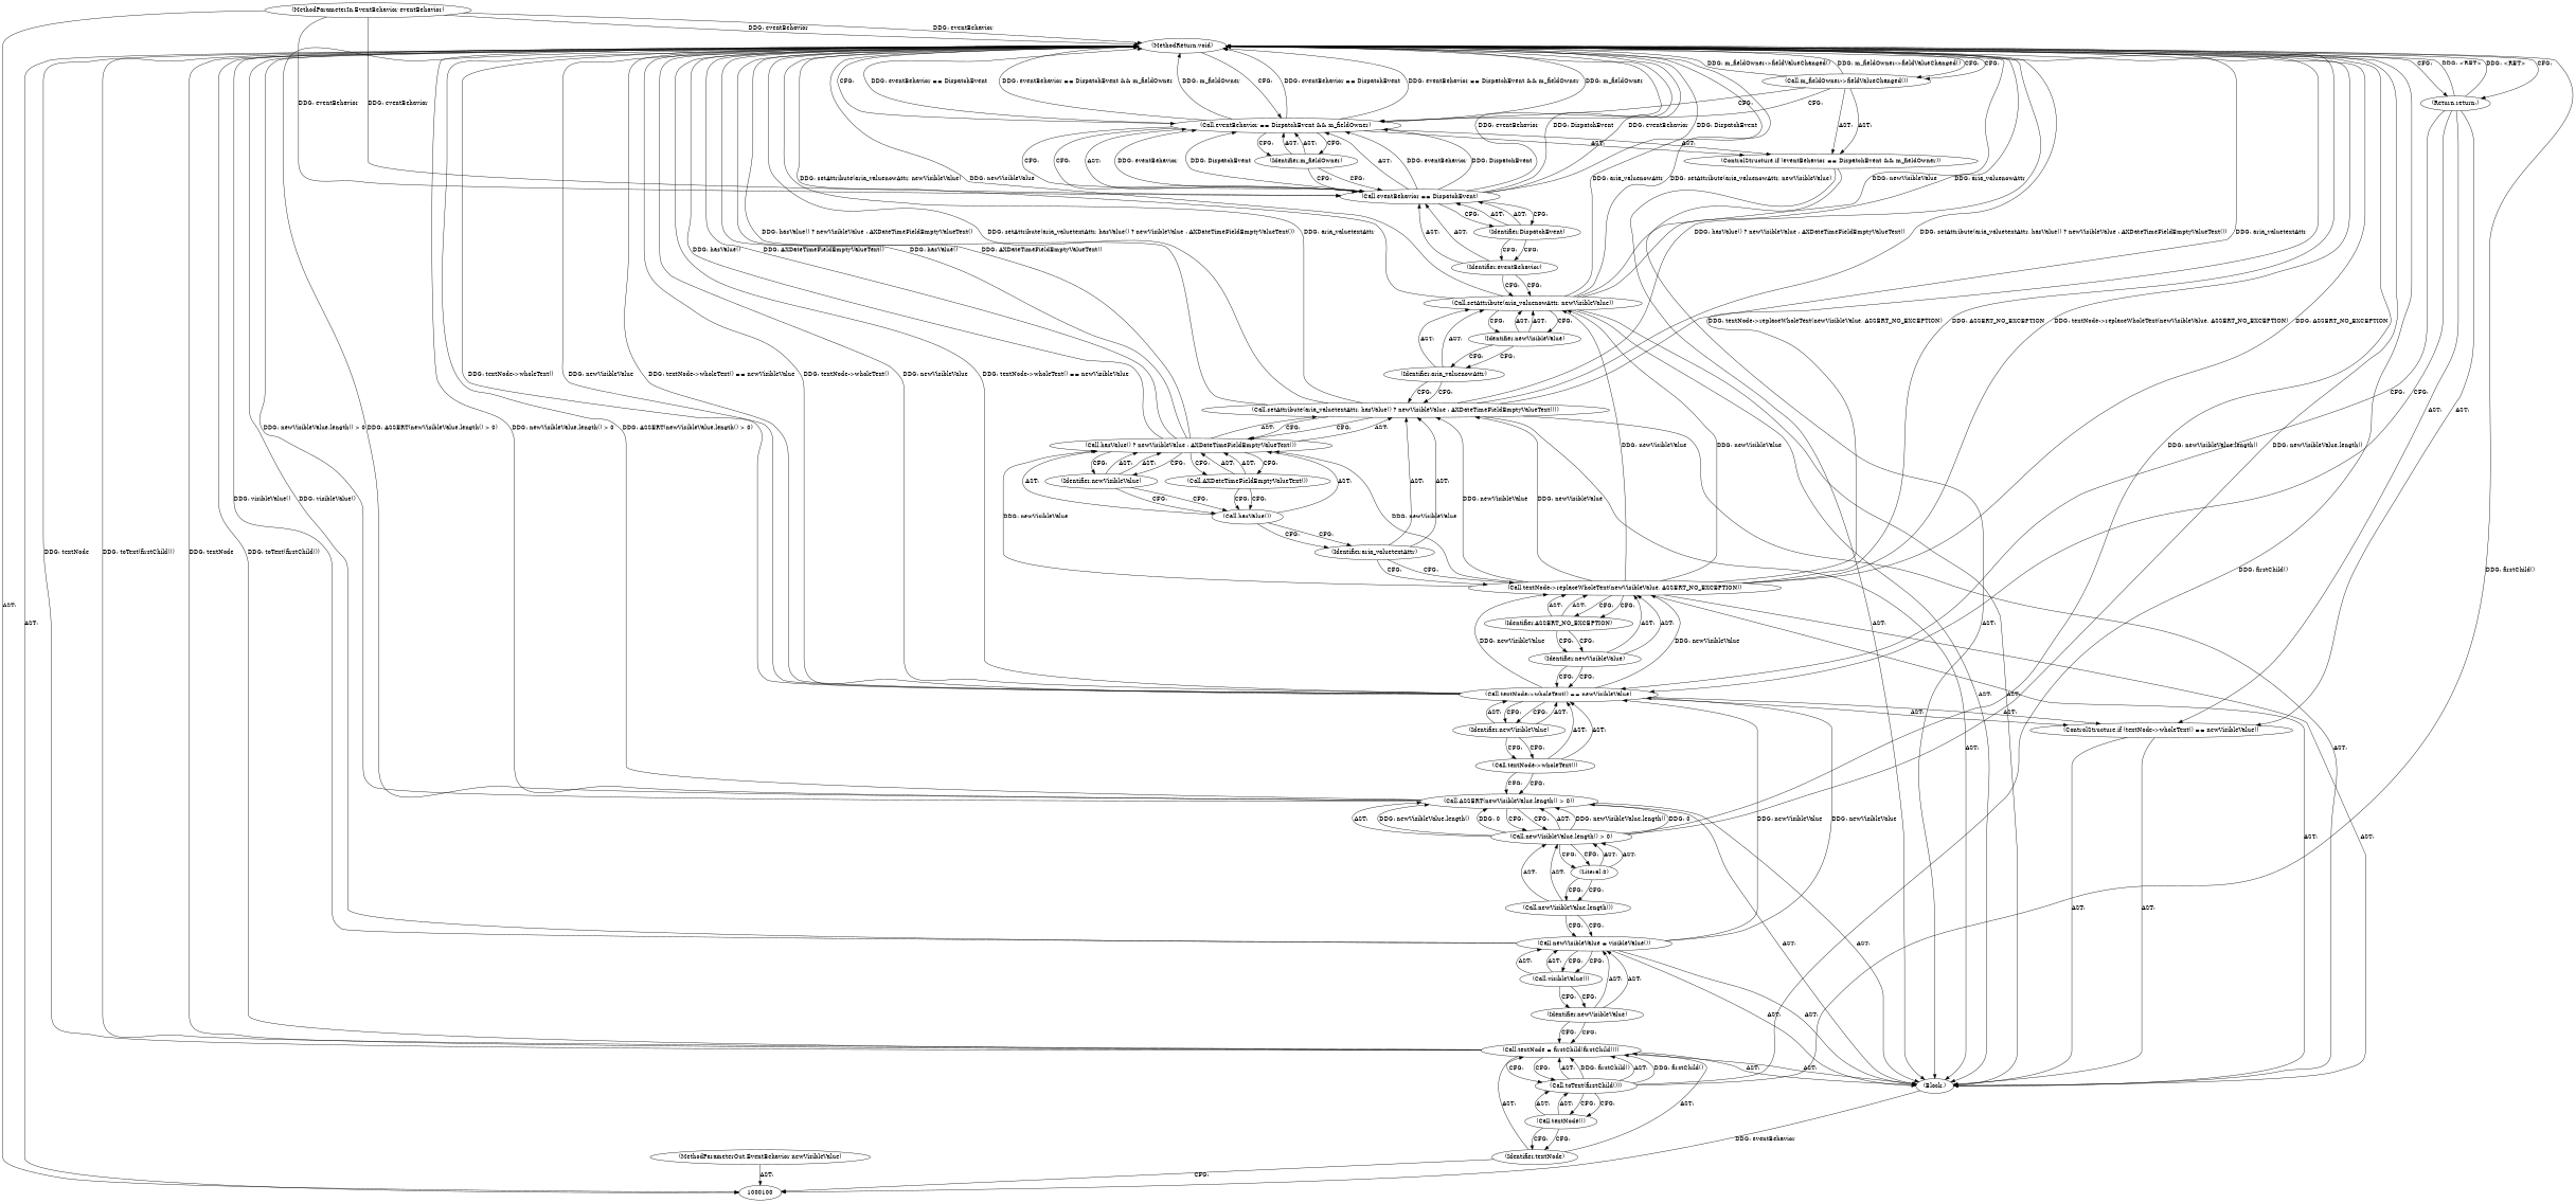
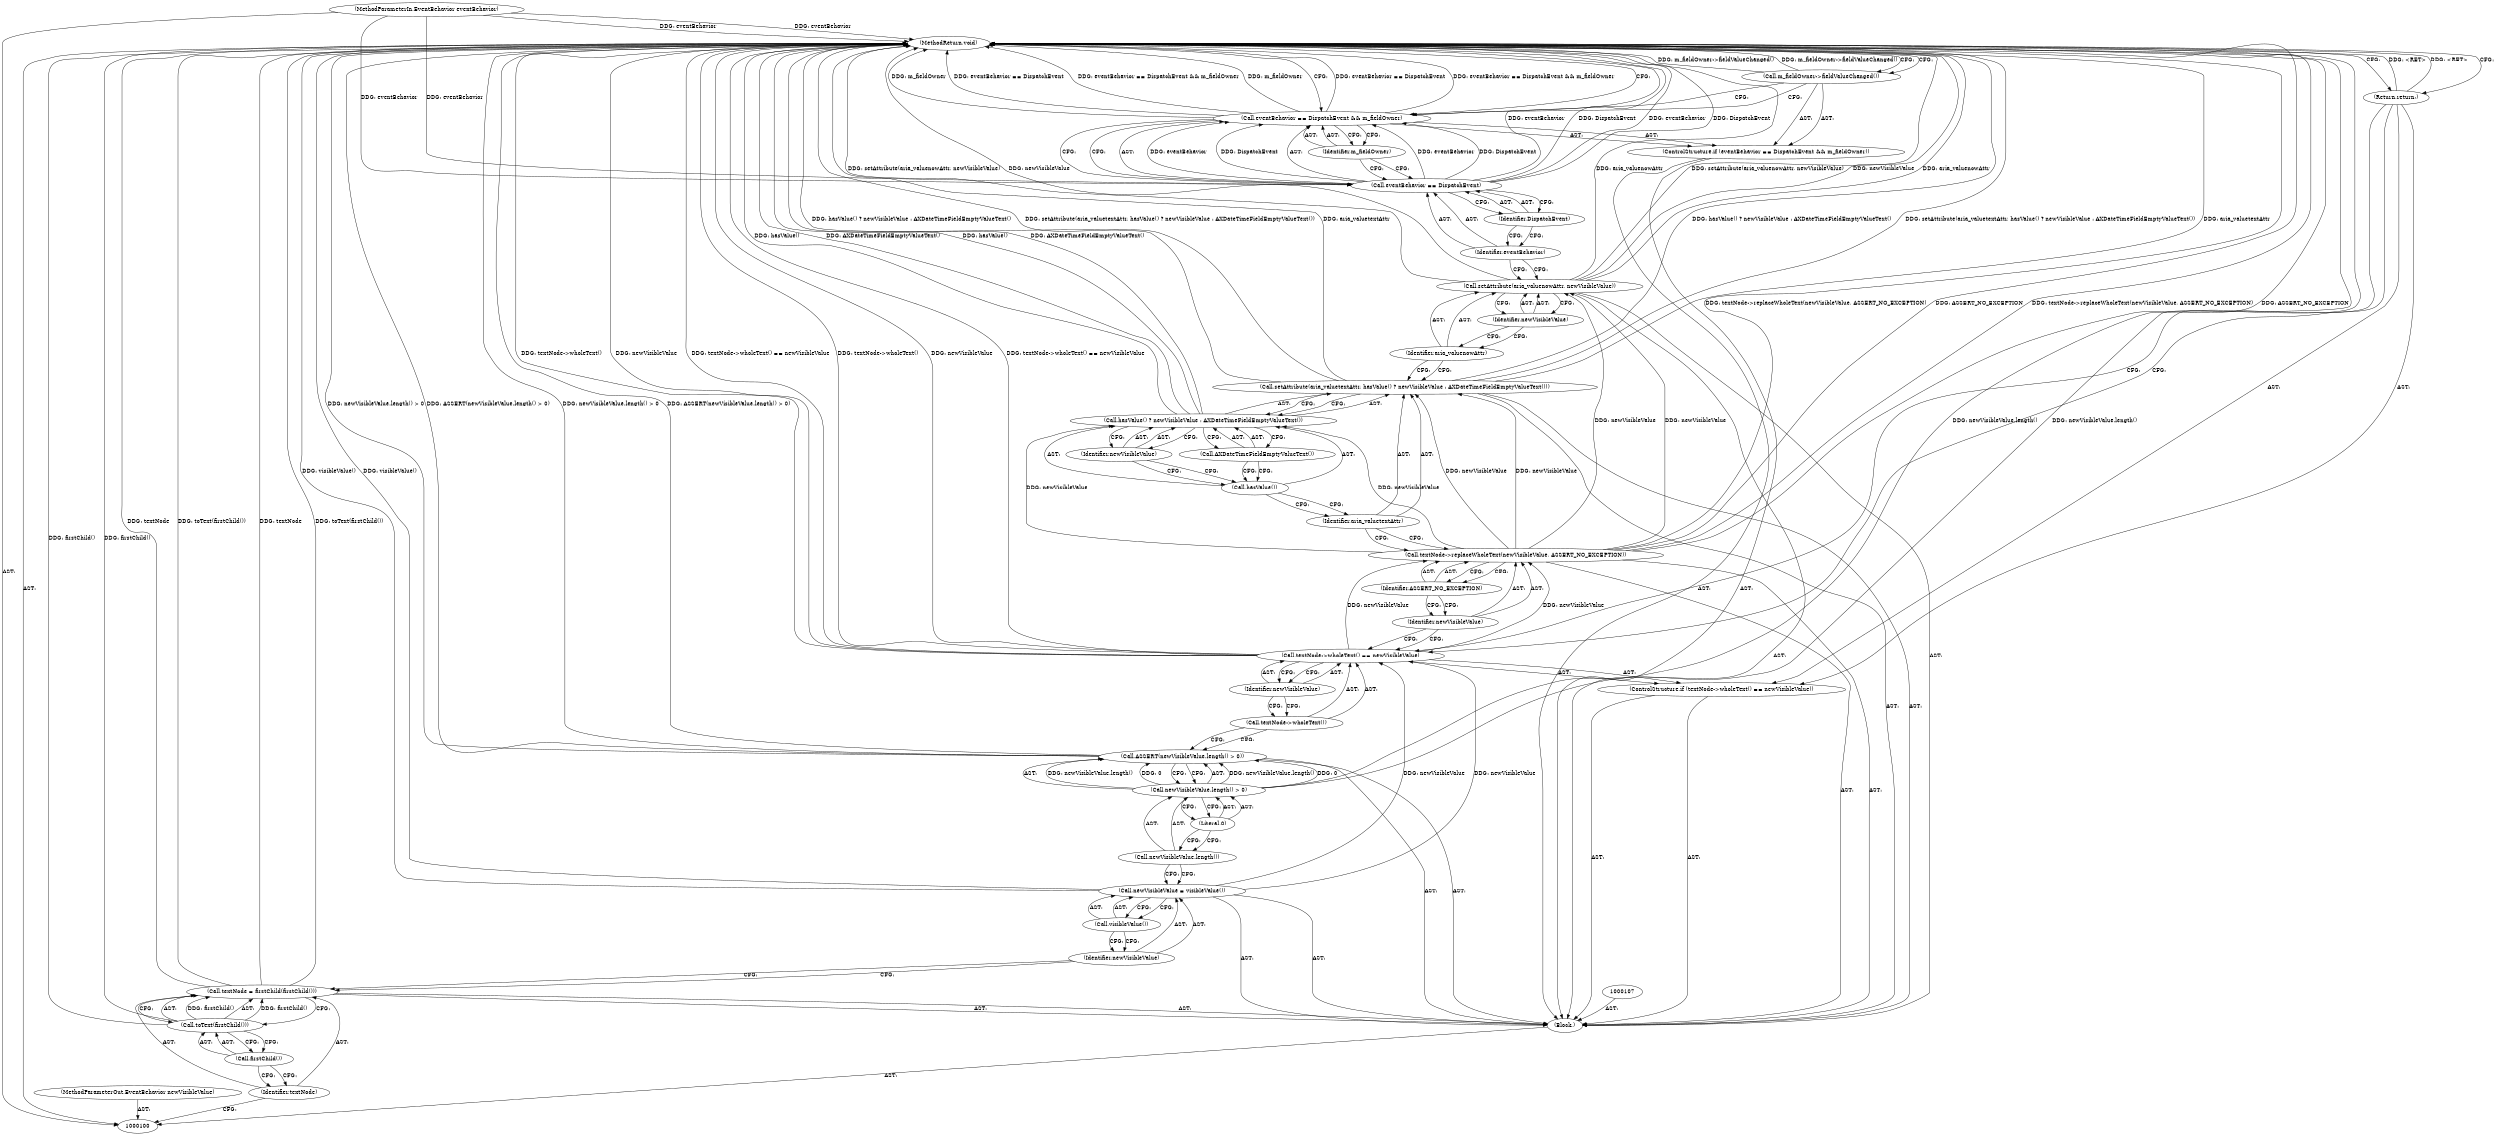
  digraph {
    n1 [label="(MethodReturn,void)"]
    n2 [label="(Call,eventBehavior == DispatchEvent && m_fieldOwner)"]
    n3 [label="(Call,m_fieldOwner->fieldValueChanged())"]
    n4 [label="(Return,return;)"]
    1000100
    n6 [label="(Call,eventBehavior == DispatchEvent)"]
    n7 [label="(Identifier,m_fieldOwner)"]
    n8 [label="(ControlStructure,if (eventBehavior == DispatchEvent && m_fieldOwner))"]
    n9 [label="(Call,textNode->wholeText() == newVisibleValue)"]
    n10 [label="(ControlStructure,if (textNode->wholeText() == newVisibleValue))"]
    n11 [label="(MethodParameterIn,EventBehavior eventBehavior)"]
    n12 [label="(Identifier,DispatchEvent)"]
    n13 [label="(MethodParameterOut,EventBehavior newVisibleValue)"]
    n14 [label="(Identifier,newVisibleValue)"]
    n15 [label="(Call,textNode->replaceWholeText(newVisibleValue, ASSERT_NO_EXCEPTION))"]
    n16 [label="(Identifier,ASSERT_NO_EXCEPTION)"]
    n17 [label="(Call,hasValue() ? newVisibleValue : AXDateTimeFieldEmptyValueText())"]
    n18 [label="(Call,setAttribute(aria_valuetextAttr, hasValue() ? newVisibleValue : AXDateTimeFieldEmptyValueText()))"]
    n19 [label="(Call,setAttribute(aria_valuenowAttr, newVisibleValue))"]
    n20 [label="(Block,)"]
    n21 [label="(Identifier,newVisibleValue)"]
    n22 [label="(Identifier,newVisibleValue)"]
    n23 [label="(Call,AXDateTimeFieldEmptyValueText())"]
    n24 [label="(Identifier,newVisibleValue)"]
    n25 [label="(Identifier,aria_valuetextAttr)"]
    n26 [label="(Call,hasValue())"]
    n27 [label="(Identifier,aria_valuenowAttr)"]
    n28 [label="(Identifier,eventBehavior)"]
    n29 [label="(Call,textNode = firstChild(firstChild()))"]
    n30 [label="(Call,toText(firstChild()))"]
-   n31 [label="(Call,textNode())"]
+   n31 [label="(Call,firstChild())"]
    n32 [label="(Identifier,textNode)"]
    n33 [label="(Call,newVisibleValue = visibleValue())"]
    n34 [label="(Call,visibleValue())"]
    n35 [label="(Identifier,newVisibleValue)"]
    n36 [label="(Call,newVisibleValue.length() > 0)"]
    n37 [label="(Literal,0)"]
    n38 [label="(Call,ASSERT(newVisibleValue.length() > 0))"]
    n39 [label="(Call,newVisibleValue.length())"]
    n40 [label="(Call,textNode->wholeText())"]
+   1000107
    n1 -> n2 [label="CFG: "]
    n1 -> n2 [label="CFG: "]
    n1 -> n3 [label="CFG: "]
    n1 -> n3 [label="CFG: "]
    n1 -> n4 [label="CFG: "]
    n1 -> n4 [label="CFG: "]
    n1 -> 1000100 [label="AST: "]
    n2 -> n1 [label="DDG: eventBehavior == DispatchEvent"]
    n2 -> n1 [label="DDG: eventBehavior == DispatchEvent && m_fieldOwner"]
    n2 -> n1 [label="DDG: m_fieldOwner"]
    n2 -> n1 [label="DDG: eventBehavior == DispatchEvent"]
    n2 -> n1 [label="DDG: eventBehavior == DispatchEvent && m_fieldOwner"]
    n2 -> n1 [label="DDG: m_fieldOwner"]
    n2 -> n6 [label="CFG: "]
    n2 -> n6 [label="CFG: "]
    n2 -> n7 [label="CFG: "]
    n2 -> n7 [label="CFG: "]
    n2 -> n8 [label="AST: "]
    n2 -> n8 [label="AST: "]
    n3 -> n1 [label="DDG: m_fieldOwner->fieldValueChanged()"]
    n3 -> n1 [label="DDG: m_fieldOwner->fieldValueChanged()"]
    n3 -> n2 [label="CFG: "]
    n3 -> n2 [label="CFG: "]
    n3 -> n8 [label="AST: "]
    n3 -> n8 [label="AST: "]
    n4 -> n1 [label="DDG: <RET>"]
    n4 -> n1 [label="DDG: <RET>"]
    n4 -> n9 [label="CFG: "]
    n4 -> n9 [label="CFG: "]
    n4 -> n10 [label="AST: "]
    n4 -> n10 [label="AST: "]
    n6 -> n1 [label="DDG: eventBehavior"]
    n6 -> n1 [label="DDG: DispatchEvent"]
    n6 -> n1 [label="DDG: eventBehavior"]
    n6 -> n1 [label="DDG: DispatchEvent"]
    n6 -> n2 [label="AST: "]
    n6 -> n2 [label="DDG: eventBehavior"]
    n6 -> n2 [label="DDG: DispatchEvent"]
    n6 -> n2 [label="AST: "]
    n6 -> n2 [label="DDG: eventBehavior"]
    n6 -> n2 [label="DDG: DispatchEvent"]
    n6 -> n12 [label="CFG: "]
    n6 -> n12 [label="CFG: "]
    n7 -> n2 [label="AST: "]
    n7 -> n2 [label="AST: "]
    n7 -> n6 [label="CFG: "]
    n7 -> n6 [label="CFG: "]
    n8 -> n20 [label="AST: "]
    n8 -> n20 [label="AST: "]
    n9 -> n1 [label="DDG: textNode->wholeText()"]
    n9 -> n1 [label="DDG: newVisibleValue"]
    n9 -> n1 [label="DDG: textNode->wholeText() == newVisibleValue"]
    n9 -> n1 [label="DDG: textNode->wholeText()"]
    n9 -> n1 [label="DDG: newVisibleValue"]
    n9 -> n1 [label="DDG: textNode->wholeText() == newVisibleValue"]
    n9 -> n10 [label="AST: "]
    n9 -> n10 [label="AST: "]
    n9 -> n15 [label="DDG: newVisibleValue"]
    n9 -> n15 [label="DDG: newVisibleValue"]
    n9 -> n21 [label="CFG: "]
    n9 -> n21 [label="CFG: "]
    n10 -> n20 [label="AST: "]
    n10 -> n20 [label="AST: "]
    n11 -> n1 [label="DDG: eventBehavior"]
    n11 -> n1 [label="DDG: eventBehavior"]
    n11 -> 1000100 [label="AST: "]
    n11 -> n6 [label="DDG: eventBehavior"]
    n11 -> n6 [label="DDG: eventBehavior"]
    n12 -> n6 [label="AST: "]
    n12 -> n6 [label="AST: "]
    n12 -> n28 [label="CFG: "]
    n12 -> n28 [label="CFG: "]
    n13 -> 1000100 [label="AST: "]
    n14 -> n9 [label="CFG: "]
    n14 -> n9 [label="CFG: "]
    n14 -> n15 [label="AST: "]
    n14 -> n15 [label="AST: "]
    n15 -> n1 [label="DDG: textNode->replaceWholeText(newVisibleValue, ASSERT_NO_EXCEPTION)"]
    n15 -> n1 [label="DDG: ASSERT_NO_EXCEPTION"]
    n15 -> n1 [label="DDG: textNode->replaceWholeText(newVisibleValue, ASSERT_NO_EXCEPTION)"]
    n15 -> n1 [label="DDG: ASSERT_NO_EXCEPTION"]
    n15 -> n16 [label="CFG: "]
    n15 -> n16 [label="CFG: "]
    n15 -> n17 [label="DDG: newVisibleValue"]
    n15 -> n17 [label="DDG: newVisibleValue"]
    n15 -> n18 [label="DDG: newVisibleValue"]
    n15 -> n18 [label="DDG: newVisibleValue"]
    n15 -> n19 [label="DDG: newVisibleValue"]
    n15 -> n19 [label="DDG: newVisibleValue"]
    n15 -> n20 [label="AST: "]
    n15 -> n20 [label="AST: "]
    n16 -> n14 [label="CFG: "]
    n16 -> n14 [label="CFG: "]
    n16 -> n15 [label="AST: "]
    n16 -> n15 [label="AST: "]
    n17 -> n1 [label="DDG: hasValue()"]
    n17 -> n1 [label="DDG: AXDateTimeFieldEmptyValueText()"]
    n17 -> n1 [label="DDG: hasValue()"]
    n17 -> n1 [label="DDG: AXDateTimeFieldEmptyValueText()"]
    n17 -> n18 [label="AST: "]
    n17 -> n18 [label="AST: "]
    n17 -> n22 [label="CFG: "]
    n17 -> n22 [label="CFG: "]
    n17 -> n23 [label="CFG: "]
    n17 -> n23 [label="CFG: "]
    n18 -> n1 [label="DDG: hasValue() ? newVisibleValue : AXDateTimeFieldEmptyValueText()"]
    n18 -> n1 [label="DDG: setAttribute(aria_valuetextAttr, hasValue() ? newVisibleValue : AXDateTimeFieldEmptyValueText())"]
    n18 -> n1 [label="DDG: aria_valuetextAttr"]
    n18 -> n1 [label="DDG: hasValue() ? newVisibleValue : AXDateTimeFieldEmptyValueText()"]
    n18 -> n1 [label="DDG: setAttribute(aria_valuetextAttr, hasValue() ? newVisibleValue : AXDateTimeFieldEmptyValueText())"]
    n18 -> n1 [label="DDG: aria_valuetextAttr"]
    n18 -> n17 [label="CFG: "]
    n18 -> n17 [label="CFG: "]
    n18 -> n20 [label="AST: "]
    n18 -> n20 [label="AST: "]
    n19 -> n1 [label="DDG: aria_valuenowAttr"]
    n19 -> n1 [label="DDG: setAttribute(aria_valuenowAttr, newVisibleValue)"]
    n19 -> n1 [label="DDG: newVisibleValue"]
    n19 -> n1 [label="DDG: aria_valuenowAttr"]
    n19 -> n1 [label="DDG: setAttribute(aria_valuenowAttr, newVisibleValue)"]
    n19 -> n1 [label="DDG: newVisibleValue"]
    n19 -> n20 [label="AST: "]
    n19 -> n20 [label="AST: "]
    n19 -> n24 [label="CFG: "]
    n19 -> n24 [label="CFG: "]
-   n20 -> 1000100 [label="DDG: eventBehavior"]
+   n20 -> 1000100 [label="AST: "]
    n21 -> n9 [label="AST: "]
    n21 -> n9 [label="AST: "]
    n21 -> n40 [label="CFG: "]
    n21 -> n40 [label="CFG: "]
    n22 -> n17 [label="AST: "]
    n22 -> n17 [label="AST: "]
    n22 -> n26 [label="CFG: "]
    n22 -> n26 [label="CFG: "]
    n23 -> n17 [label="AST: "]
    n23 -> n17 [label="AST: "]
    n23 -> n26 [label="CFG: "]
    n23 -> n26 [label="CFG: "]
    n24 -> n19 [label="AST: "]
    n24 -> n19 [label="AST: "]
    n24 -> n27 [label="CFG: "]
    n24 -> n27 [label="CFG: "]
    n25 -> n15 [label="CFG: "]
    n25 -> n15 [label="CFG: "]
    n25 -> n18 [label="AST: "]
    n25 -> n18 [label="AST: "]
    n26 -> n17 [label="AST: "]
    n26 -> n17 [label="AST: "]
    n26 -> n25 [label="CFG: "]
    n26 -> n25 [label="CFG: "]
    n27 -> n18 [label="CFG: "]
    n27 -> n18 [label="CFG: "]
    n27 -> n19 [label="AST: "]
    n27 -> n19 [label="AST: "]
    n28 -> n6 [label="AST: "]
    n28 -> n6 [label="AST: "]
    n28 -> n19 [label="CFG: "]
    n28 -> n19 [label="CFG: "]
    n29 -> n1 [label="DDG: textNode"]
    n29 -> n1 [label="DDG: toText(firstChild())"]
    n29 -> n1 [label="DDG: textNode"]
    n29 -> n1 [label="DDG: toText(firstChild())"]
    n29 -> n20 [label="AST: "]
    n29 -> n20 [label="AST: "]
    n29 -> n30 [label="CFG: "]
    n29 -> n30 [label="CFG: "]
    n30 -> n1 [label="DDG: firstChild()"]
    n30 -> n1 [label="DDG: firstChild()"]
    n30 -> n29 [label="AST: "]
    n30 -> n29 [label="DDG: firstChild()"]
    n30 -> n29 [label="AST: "]
    n30 -> n29 [label="DDG: firstChild()"]
    n30 -> n31 [label="CFG: "]
    n30 -> n31 [label="CFG: "]
    n31 -> n30 [label="AST: "]
    n31 -> n30 [label="AST: "]
    n31 -> n32 [label="CFG: "]
    n31 -> n32 [label="CFG: "]
    n32 -> 1000100 [label="CFG: "]
    n32 -> n29 [label="AST: "]
    n32 -> n29 [label="AST: "]
    n33 -> n1 [label="DDG: visibleValue()"]
    n33 -> n1 [label="DDG: visibleValue()"]
    n33 -> n9 [label="DDG: newVisibleValue"]
    n33 -> n9 [label="DDG: newVisibleValue"]
    n33 -> n20 [label="AST: "]
    n33 -> n20 [label="AST: "]
    n33 -> n34 [label="CFG: "]
    n33 -> n34 [label="CFG: "]
    n34 -> n33 [label="AST: "]
    n34 -> n33 [label="AST: "]
    n34 -> n35 [label="CFG: "]
    n34 -> n35 [label="CFG: "]
    n35 -> n29 [label="CFG: "]
    n35 -> n29 [label="CFG: "]
    n35 -> n33 [label="AST: "]
    n35 -> n33 [label="AST: "]
    n36 -> n1 [label="DDG: newVisibleValue.length()"]
    n36 -> n1 [label="DDG: newVisibleValue.length()"]
    n36 -> n37 [label="CFG: "]
    n36 -> n37 [label="CFG: "]
    n36 -> n38 [label="AST: "]
    n36 -> n38 [label="DDG: newVisibleValue.length()"]
    n36 -> n38 [label="DDG: 0"]
    n36 -> n38 [label="AST: "]
    n36 -> n38 [label="DDG: newVisibleValue.length()"]
    n36 -> n38 [label="DDG: 0"]
    n37 -> n36 [label="AST: "]
    n37 -> n36 [label="AST: "]
    n37 -> n39 [label="CFG: "]
    n37 -> n39 [label="CFG: "]
    n38 -> n1 [label="DDG: newVisibleValue.length() > 0"]
    n38 -> n1 [label="DDG: ASSERT(newVisibleValue.length() > 0)"]
    n38 -> n1 [label="DDG: newVisibleValue.length() > 0"]
    n38 -> n1 [label="DDG: ASSERT(newVisibleValue.length() > 0)"]
    n38 -> n20 [label="AST: "]
    n38 -> n20 [label="AST: "]
    n38 -> n36 [label="CFG: "]
    n38 -> n36 [label="CFG: "]
    n39 -> n33 [label="CFG: "]
    n39 -> n33 [label="CFG: "]
    n39 -> n36 [label="AST: "]
    n39 -> n36 [label="AST: "]
    n40 -> n9 [label="AST: "]
    n40 -> n9 [label="AST: "]
    n40 -> n38 [label="CFG: "]
    n40 -> n38 [label="CFG: "]
+   1000107 -> n20 [label="AST: "]
  }
